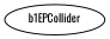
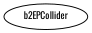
  digraph {
    rankdir=LR
    fontname=Oswald
-   n1 [color=black fillcolor=white fontname=Oswald fontsize=10 height=0.2 label=b1EPCollider shape=ellipse style=filled width=0.4]
+   n1 [color=black fillcolor=white fontname=Oswald fontsize=10 height=0.2 label=b2EPCollider shape=ellipse style=filled width=0.4]
  }
